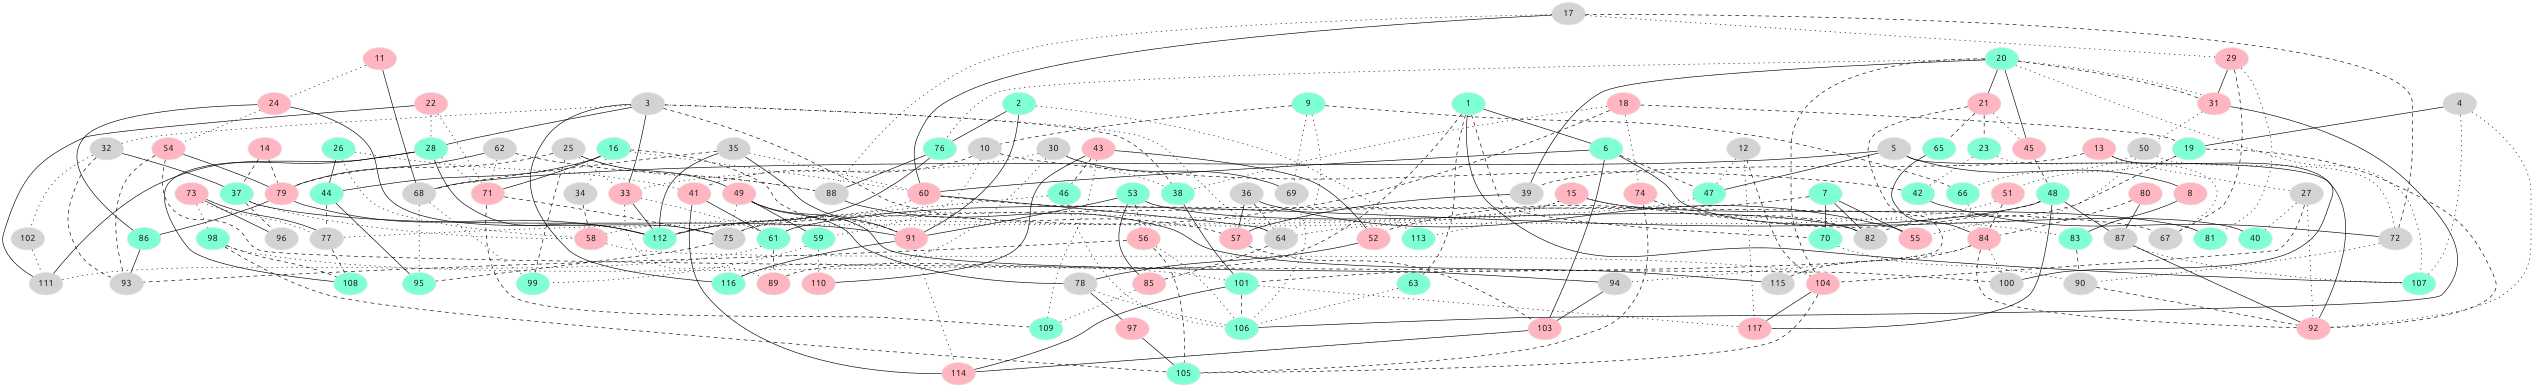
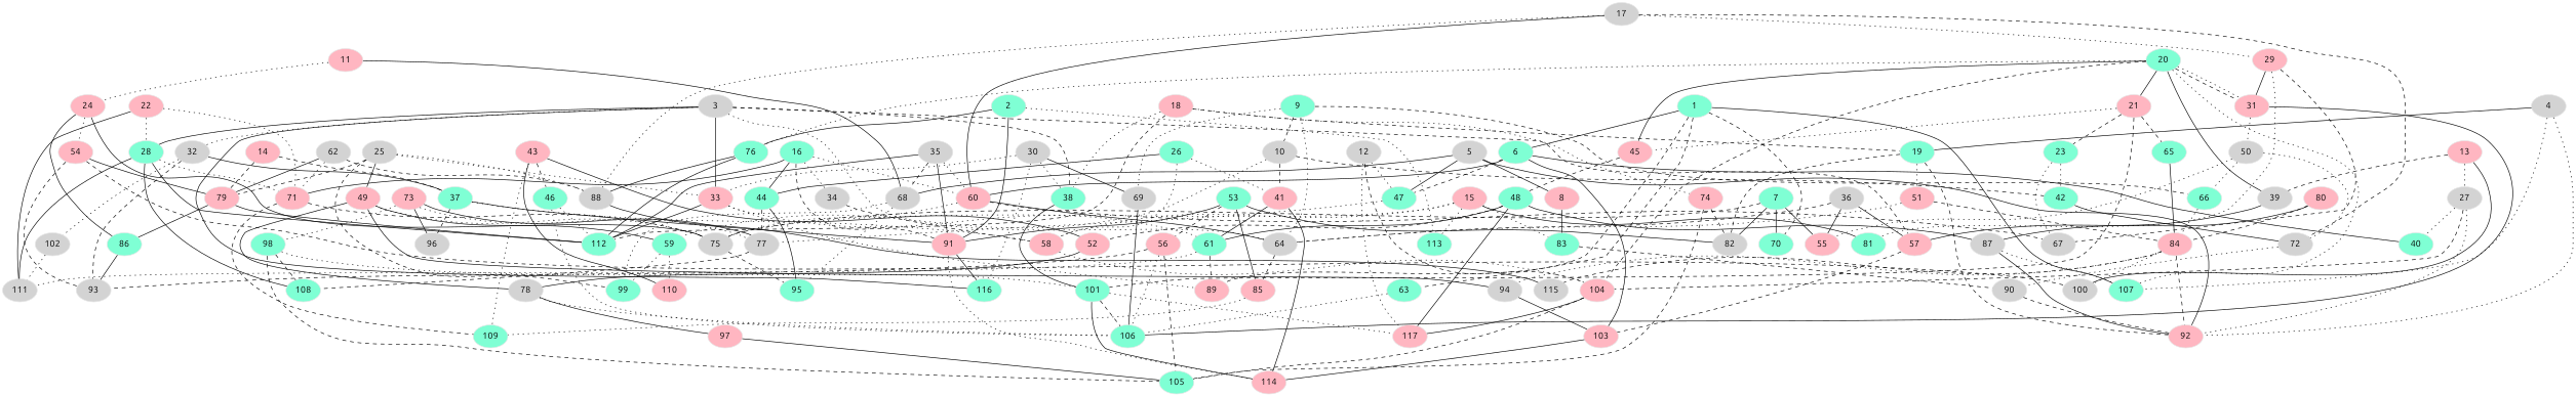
  graph {
    fontname=Ubuntu
    node [color=gray90 fillcolor=aquamarine fontname=Ubuntu style=filled]
    edge [fontname=Ubuntu style=solid]
    1
    6
    63
    70
    89 [fillcolor=lightpink]
    107
    47
    40
    60 [fillcolor=lightpink]
    103 [fillcolor=lightpink]
    106
    90 [fillcolor=lightgrey]
    2
    76
    91 [fillcolor=lightpink]
    113
    88 [fillcolor=lightgrey]
    112
    116
    114 [fillcolor=lightpink]
    3 [fillcolor=lightgrey]
    28
    32 [fillcolor=lightgrey]
    33 [fillcolor=lightpink]
    38
    57 [fillcolor=lightpink]
    64 [fillcolor=lightgrey]
    71 [fillcolor=lightpink]
    111 [fillcolor=lightgrey]
    108
    37
    93 [fillcolor=lightgrey]
    102 [fillcolor=lightgrey]
    61
    101
    85 [fillcolor=lightpink]
    4 [fillcolor=lightgrey]
    19
    92 [fillcolor=lightpink]
    82 [fillcolor=lightgrey]
    51 [fillcolor=lightpink]
    5 [fillcolor=lightgrey]
    8 [fillcolor=lightpink]
    68 [fillcolor=lightgrey]
    83
    77 [fillcolor=lightgrey]
    99
    95
    75 [fillcolor=lightgrey]
    67 [fillcolor=lightgrey]
    7
    55 [fillcolor=lightpink]
    9
    10 [fillcolor=lightgrey]
    66
    69 [fillcolor=lightgrey]
    41 [fillcolor=lightpink]
    42
    59
    84 [fillcolor=lightpink]
    72 [fillcolor=lightgrey]
    110 [fillcolor=lightpink]
    11 [fillcolor=lightpink]
    24 [fillcolor=lightpink]
    54 [fillcolor=lightpink]
    86
    12 [fillcolor=lightgrey]
    104 [fillcolor=lightpink]
    117 [fillcolor=lightpink]
    105
    27 [fillcolor=lightgrey]
    13 [fillcolor=lightpink]
    39 [fillcolor=lightgrey]
    100 [fillcolor=lightgrey]
    14 [fillcolor=lightpink]
    79 [fillcolor=lightpink]
    58 [fillcolor=lightpink]
    96 [fillcolor=lightgrey]
    15 [fillcolor=lightpink]
    81
    16
    34 [fillcolor=lightgrey]
    44
    109
    17 [fillcolor=lightgrey]
    29 [fillcolor=lightpink]
    31 [fillcolor=lightpink]
    115 [fillcolor=lightgrey]
    18 [fillcolor=lightpink]
    74 [fillcolor=lightpink]
    20
    21 [fillcolor=lightpink]
    45 [fillcolor=lightpink]
    23
    65
    50 [fillcolor=lightgrey]
    48
    22 [fillcolor=lightpink]
    25 [fillcolor=lightgrey]
    49 [fillcolor=lightpink]
    78 [fillcolor=lightgrey]
    94 [fillcolor=lightgrey]
    26
    30 [fillcolor=lightgrey]
    35 [fillcolor=lightgrey]
    36 [fillcolor=lightgrey]
    46
    43 [fillcolor=lightpink]
    52 [fillcolor=lightpink]
    87 [fillcolor=lightgrey]
    97 [fillcolor=lightpink]
    53
    56 [fillcolor=lightpink]
    62 [fillcolor=lightgrey]
    73 [fillcolor=lightpink]
    98
    80 [fillcolor=lightpink]
    1 -- 6
    1 -- 63 [style=dashed]
    1 -- 70 [style=dashed]
    1 -- 89 [style=dashed]
    1 -- 107
    6 -- 47 [style=dashed]
    6 -- 40
    6 -- 60
    6 -- 103
    63 -- 106 [style=dotted]
-   70 -- 90 [style=dotted]
    47 -- 77 [style=dotted]
    60 -- 64
    60 -- 75 [style=dotted]
    60 -- 67 [style=dashed]
    103 -- 114
    90 -- 92 [style=dashed]
    2 -- 76
    2 -- 91
    2 -- 113 [style=dotted]
    76 -- 88
    76 -- 112
    91 -- 116
    91 -- 114 [style=dotted]
    88 -- 115
    3 -- 116
    3 -- 28
    3 -- 32 [style=dotted]
    3 -- 33
    3 -- 38 [style=dashed]
    3 -- 57 [style=dashed]
    3 -- 64 [style=dotted]
    28 -- 112
    28 -- 71 [style=dotted]
    28 -- 111
    28 -- 108
    32 -- 37
    32 -- 93 [style=dashed]
    32 -- 102 [style=dotted]
    33 -- 89 [style=dotted]
    33 -- 112
    33 -- 61 [style=dotted]
    38 -- 101
    57 -- 103 [style=dashed]
    64 -- 85 [style=dashed]
    71 -- 75 [style=dashed]
    71 -- 109 [style=dashed]
    37 -- 91
    37 -- 58 [style=dotted]
    37 -- 96 [style=dashed]
    102 -- 111 [style=dotted]
    61 -- 89 [style=dashed]
    61 -- 111 [style=dotted]
    101 -- 106 [style=dashed]
    101 -- 114
    101 -- 117 [style=dotted]
    85 -- 109 [style=dotted]
    4 -- 107 [style=dotted]
    4 -- 19
    4 -- 92 [style=dotted]
    19 -- 92 [style=dashed]
    19 -- 82 [style=dashed]
    19 -- 51 [style=dotted]
    51 -- 64 [style=dotted]
    51 -- 84 [style=dashed]
    5 -- 47
    5 -- 92
    5 -- 8
    5 -- 68
    8 -- 83
    68 -- 99 [style=dotted]
    68 -- 95 [style=dotted]
    83 -- 90 [style=dashed]
    77 -- 108 [style=dashed]
    75 -- 95 [style=dashed]
    7 -- 70
    7 -- 82
    7 -- 75 [style=dashed]
    7 -- 55
    9 -- 64 [style=dotted]
    9 -- 10 [style=dashed]
    9 -- 66 [style=dashed]
    9 -- 69 [style=dotted]
    10 -- 41 [style=dashed]
    10 -- 42 [style=dashed]
    10 -- 59 [style=dotted]
    66 -- 84 [style=dotted]
-   69 -- 106 [style=dotted]
+   69 -- 106
    41 -- 114
    41 -- 61
    42 -- 72
    59 -- 99 [style=dotted]
    59 -- 110 [style=dotted]
    84 -- 92 [style=dashed]
    84 -- 100 [style=dotted]
    84 -- 115 [style=dashed]
    84 -- 94 [style=dotted]
    72 -- 90 [style=dotted]
    11 -- 68
    11 -- 24 [style=dotted]
    24 -- 75
    24 -- 54 [style=dotted]
    24 -- 86
    54 -- 93 [style=dashed]
    54 -- 100 [style=dashed]
    54 -- 79
    86 -- 93
    12 -- 47 [style=dotted]
    12 -- 104 [style=dashed]
    12 -- 117 [style=dotted]
    104 -- 117
    104 -- 105 [style=dashed]
    27 -- 40 [style=dotted]
    27 -- 92 [style=dotted]
    27 -- 104 [style=dashed]
    13 -- 27 [style=dotted]
    13 -- 39 [style=dashed]
    13 -- 100
    39 -- 57
    14 -- 37 [style=dashed]
    14 -- 79 [style=dashed]
    79 -- 112
    79 -- 86
    58 -- 104 [style=dotted]
    15 -- 113 [style=dotted]
    15 -- 83 [style=dotted]
    15 -- 75 [style=dotted]
    15 -- 58 [style=dotted]
    15 -- 81
    16 -- 60 [style=dotted]
    16 -- 91 [style=dashed]
    16 -- 71
    16 -- 34 [style=dotted]
    16 -- 44
    34 -- 58 [style=dashed]
    44 -- 77 [style=dashed]
    44 -- 95
    17 -- 60
    17 -- 88 [style=dotted]
    17 -- 72 [style=dashed]
    17 -- 29 [style=dotted]
    29 -- 67 [style=dashed]
    29 -- 81 [style=dotted]
    29 -- 31
    31 -- 106
    31 -- 50 [style=dotted]
    18 -- 112 [style=dashed]
    18 -- 38 [style=dotted]
    18 -- 19 [style=dashed]
    18 -- 74 [style=dotted]
    74 -- 82 [style=dashed]
    74 -- 105 [style=dashed]
    20 -- 107 [style=dotted]
    20 -- 76 [style=dotted]
    20 -- 104 [style=dashed]
    20 -- 39
    20 -- 31 [style=dashed]
    20 -- 31 [style=dotted]
    20 -- 21
    20 -- 45
    21 -- 101 [style=dashed]
    21 -- 45 [style=dotted]
    21 -- 23 [style=dashed]
    21 -- 65 [style=dashed]
    45 -- 48 [style=dashed]
    23 -- 67 [style=dotted]
    23 -- 42 [style=dotted]
    65 -- 84
    50 -- 55 [style=dotted]
    50 -- 66 [style=dotted]
    50 -- 72 [style=dotted]
    48 -- 61
    48 -- 117
    48 -- 52 [style=dashed]
    48 -- 87
    22 -- 28 [style=dotted]
    22 -- 71 [style=dotted]
    22 -- 111
    25 -- 88 [style=dotted]
    25 -- 33 [style=dotted]
    25 -- 99 [style=dashed]
    25 -- 79 [style=dashed]
    25 -- 49
    49 -- 75 [style=dotted]
    49 -- 59
    49 -- 78
    49 -- 94
    78 -- 106 [style=dotted]
    78 -- 97
    94 -- 103
    26 -- 41 [style=dotted]
    26 -- 58 [style=dotted]
    26 -- 44
    30 -- 116 [style=dotted]
    30 -- 33 [style=dotted]
    30 -- 38 [style=dotted]
    30 -- 69
    35 -- 60 [style=dotted]
    35 -- 91
    35 -- 112
    35 -- 68 [style=dashed]
    36 -- 57
    36 -- 64 [style=dashed]
    36 -- 55
    46 -- 106 [style=dotted]
    46 -- 112 [style=dotted]
    43 -- 110
    43 -- 109 [style=dotted]
    43 -- 46 [style=dashed]
    43 -- 52
    52 -- 78
    87 -- 107 [style=dotted]
    87 -- 92
    97 -- 105
    53 -- 91
    53 -- 85
    53 -- 82
    53 -- 56 [style=dashed]
    56 -- 106 [style=dotted]
    56 -- 93 [style=dashed]
    56 -- 105 [style=dashed]
    62 -- 88 [style=dashed]
    62 -- 71 [style=dotted]
    62 -- 79
    73 -- 77 [style=dotted]
    73 -- 77
    73 -- 96
    73 -- 98 [style=dotted]
    98 -- 108 [style=dashed]
    98 -- 101 [style=dotted]
    98 -- 105 [style=dashed]
    80 -- 84 [style=dashed]
    80 -- 87
  }
